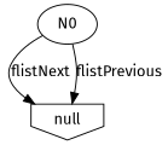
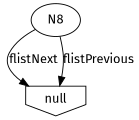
  digraph {
    nodesep=.5
    ordering=out
    fontname="Fira Sans"
    node [fontname="Fira Sans"]
    edge [fontname="Fira Sans"]
    null [shape=invhouse]
-   N0
+   N0 [label=N8]
    N0 -> null [label=flistNext]
    N0 -> null [label=flistPrevious]
  }
